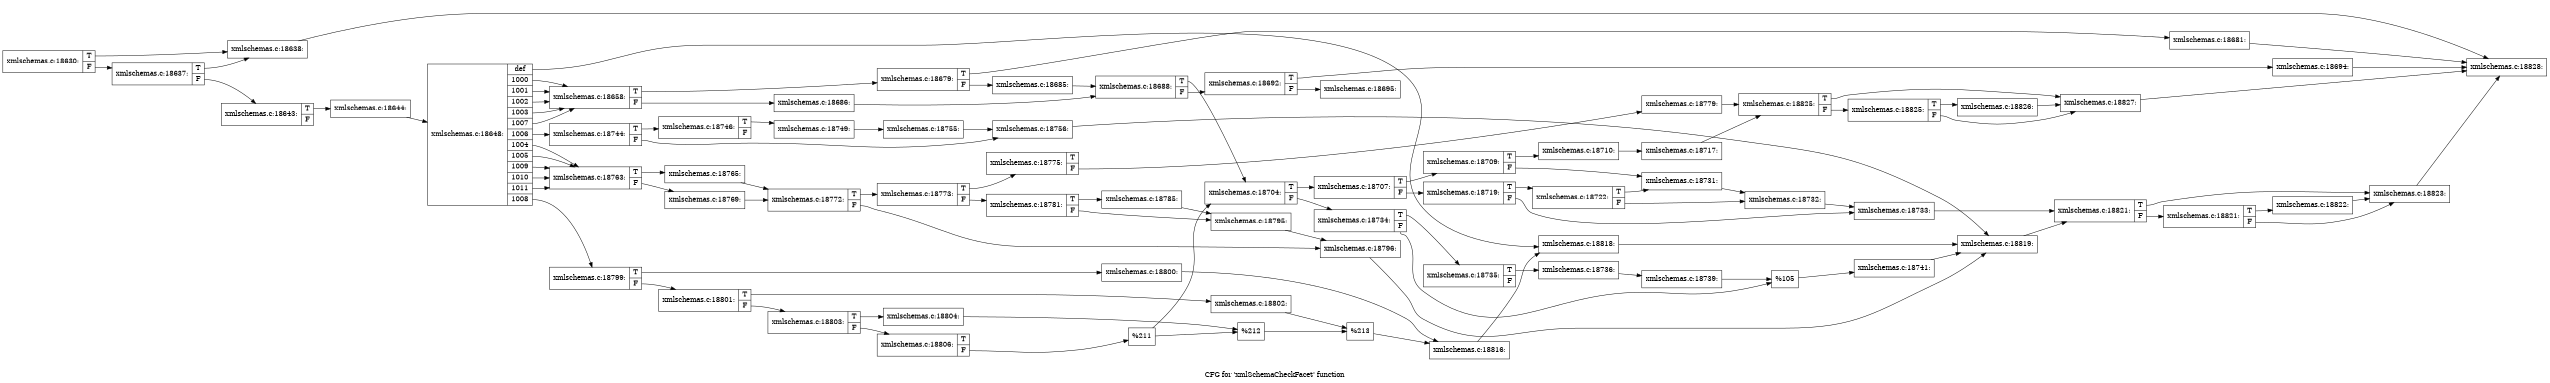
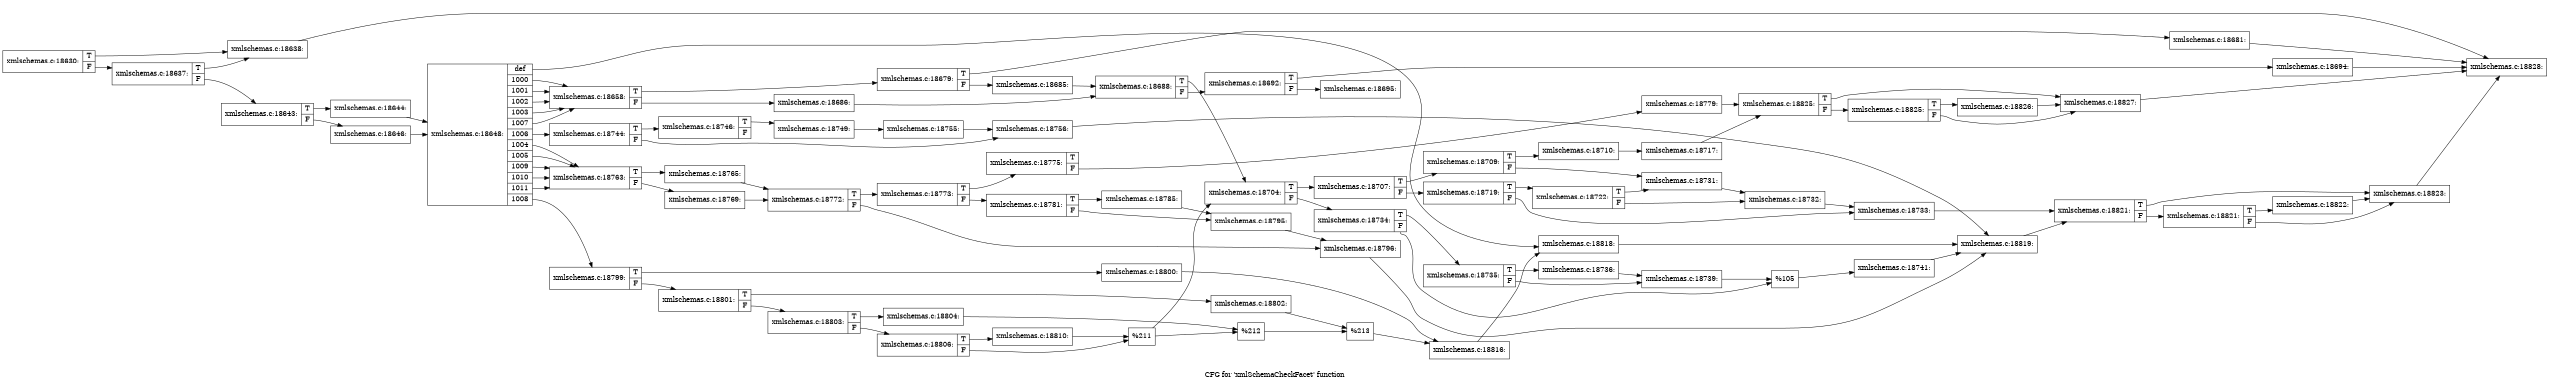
  digraph {
    label="CFG for 'xmlSchemaCheckFacet' function"
    rankdir=LR
    node [shape=record]
    n1 [label="{xmlschemas.c:18630:|{<s0>T|<s1>F}}"]
    n2 [label="{xmlschemas.c:18638:}"]
    n3 [label="{xmlschemas.c:18637:|{<s0>T|<s1>F}}"]
    n4 [label="{xmlschemas.c:18828:}"]
    n5 [label="{xmlschemas.c:18643:|{<s0>T|<s1>F}}"]
    n6 [label="{xmlschemas.c:18644:}"]
+   n7 [label="{xmlschemas.c:18646:}"]
    n8 [label="{xmlschemas.c:18648:|{<s0>def|<s1>1000|<s2>1001|<s3>1002|<s4>1003|<s5>1007|<s6>1006|<s7>1004|<s8>1005|<s9>1009|<s10>1010|<s11>1011|<s12>1008}}"]
    n9 [label="{xmlschemas.c:18818:}"]
    n10 [label="{xmlschemas.c:18658:|{<s0>T|<s1>F}}"]
    n11 [label="{xmlschemas.c:18744:|{<s0>T|<s1>F}}"]
    n12 [label="{xmlschemas.c:18763:|{<s0>T|<s1>F}}"]
    n13 [label="{xmlschemas.c:18799:|{<s0>T|<s1>F}}"]
    n14 [label="{xmlschemas.c:18819:}"]
    n15 [label="{xmlschemas.c:18679:|{<s0>T|<s1>F}}"]
    n16 [label="{xmlschemas.c:18686:}"]
    n17 [label="{xmlschemas.c:18746:|{<s0>T|<s1>F}}"]
    n18 [label="{xmlschemas.c:18756:}"]
    n19 [label="{xmlschemas.c:18765:}"]
    n20 [label="{xmlschemas.c:18769:}"]
    n21 [label="{xmlschemas.c:18800:}"]
    n22 [label="{xmlschemas.c:18801:|{<s0>T|<s1>F}}"]
    n23 [label="{xmlschemas.c:18821:|{<s0>T|<s1>F}}"]
    n24 [label="{xmlschemas.c:18681:}"]
    n25 [label="{xmlschemas.c:18685:}"]
    n26 [label="{xmlschemas.c:18688:|{<s0>T|<s1>F}}"]
    n27 [label="{xmlschemas.c:18749:}"]
    n28 [label="{xmlschemas.c:18772:|{<s0>T|<s1>F}}"]
    n29 [label="{xmlschemas.c:18816:}"]
    n30 [label="{xmlschemas.c:18802:}"]
    n31 [label="{xmlschemas.c:18803:|{<s0>T|<s1>F}}"]
    n32 [label="{xmlschemas.c:18704:|{<s0>T|<s1>F}}"]
    n33 [label="{xmlschemas.c:18692:|{<s0>T|<s1>F}}"]
    n34 [label="{xmlschemas.c:18707:|{<s0>T|<s1>F}}"]
    n35 [label="{xmlschemas.c:18734:|{<s0>T|<s1>F}}"]
    n36 [label="{xmlschemas.c:18694:}"]
    n37 [label="{xmlschemas.c:18695:}"]
    n38 [label="{xmlschemas.c:18709:|{<s0>T|<s1>F}}"]
    n39 [label="{xmlschemas.c:18719:|{<s0>T|<s1>F}}"]
    n40 [label="{xmlschemas.c:18735:|{<s0>T|<s1>F}}"]
    n41 [label="{%105}"]
    n42 [label="{xmlschemas.c:18710:}"]
    n43 [label="{xmlschemas.c:18731:}"]
    n44 [label="{xmlschemas.c:18722:|{<s0>T|<s1>F}}"]
    n45 [label="{xmlschemas.c:18733:}"]
    n46 [label="{xmlschemas.c:18736:}"]
    n47 [label="{xmlschemas.c:18739:}"]
    n48 [label="{xmlschemas.c:18741:}"]
    n49 [label="{xmlschemas.c:18717:}"]
    n50 [label="{xmlschemas.c:18825:|{<s0>T|<s1>F}}"]
    n51 [label="{xmlschemas.c:18732:}"]
    n52 [label="{xmlschemas.c:18827:}"]
    n53 [label="{xmlschemas.c:18825:|{<s0>T|<s1>F}}"]
    n54 [label="{xmlschemas.c:18826:}"]
    n55 [label="{xmlschemas.c:18823:}"]
    n56 [label="{xmlschemas.c:18821:|{<s0>T|<s1>F}}"]
    n57 [label="{xmlschemas.c:18822:}"]
    n58 [label="{xmlschemas.c:18755:}"]
    n59 [label="{xmlschemas.c:18773:|{<s0>T|<s1>F}}"]
    n60 [label="{xmlschemas.c:18796:}"]
    n61 [label="{xmlschemas.c:18775:|{<s0>T|<s1>F}}"]
    n62 [label="{xmlschemas.c:18781:|{<s0>T|<s1>F}}"]
    n63 [label="{xmlschemas.c:18779:}"]
    n64 [label="{xmlschemas.c:18785:}"]
    n65 [label="{xmlschemas.c:18795:}"]
    n66 [label="{%213}"]
    n67 [label="{xmlschemas.c:18804:}"]
    n68 [label="{xmlschemas.c:18806:|{<s0>T|<s1>F}}"]
    n69 [label="{%212}"]
+   n70 [label="{xmlschemas.c:18810:}"]
    n71 [label="{%211}"]
    n1 -> n2 [tailport=s0]
    n1 -> n3 [tailport=s1]
    n2 -> n4
    n3 -> n2 [tailport=s0]
    n3 -> n5 [tailport=s1]
    n5 -> n6 [tailport=s0]
+   n5 -> n7 [tailport=s1]
    n6 -> n8
+   n7 -> n8
    n8 -> n9 [tailport=s0]
    n8 -> n10 [tailport=s1]
    n8 -> n10 [tailport=s2]
    n8 -> n10 [tailport=s3]
    n8 -> n10 [tailport=s4]
    n8 -> n10 [tailport=s5]
    n8 -> n11 [tailport=s6]
    n8 -> n12 [tailport=s7]
    n8 -> n12 [tailport=s8]
    n8 -> n12 [tailport=s9]
    n8 -> n12 [tailport=s10]
    n8 -> n12 [tailport=s11]
    n8 -> n13 [tailport=s12]
    n9 -> n14
    n10 -> n15 [tailport=s0]
    n10 -> n16 [tailport=s1]
    n11 -> n17 [tailport=s0]
    n11 -> n18 [tailport=s1]
    n12 -> n19 [tailport=s0]
    n12 -> n20 [tailport=s1]
    n13 -> n21 [tailport=s0]
    n13 -> n22 [tailport=s1]
    n14 -> n23
    n15 -> n24 [tailport=s0]
    n15 -> n25 [tailport=s1]
    n16 -> n26
    n17 -> n27 [tailport=s0]
    n18 -> n14
    n19 -> n28
    n20 -> n28
    n21 -> n29
    n22 -> n30 [tailport=s0]
    n22 -> n31 [tailport=s1]
    n23 -> n55 [tailport=s0]
    n23 -> n56 [tailport=s1]
    n24 -> n4
    n25 -> n26
    n26 -> n32 [tailport=s0]
    n26 -> n33 [tailport=s1]
    n27 -> n58
    n28 -> n59 [tailport=s0]
    n28 -> n60 [tailport=s1]
    n29 -> n9
    n30 -> n66
    n31 -> n67 [tailport=s0]
    n31 -> n68 [tailport=s1]
    n32 -> n34 [tailport=s0]
    n32 -> n35 [tailport=s1]
    n33 -> n36 [tailport=s0]
    n33 -> n37 [tailport=s1]
    n34 -> n38 [tailport=s0]
    n34 -> n39 [tailport=s1]
    n35 -> n40 [tailport=s0]
    n35 -> n41 [tailport=s1]
    n36 -> n4
    n38 -> n42 [tailport=s0]
    n38 -> n43 [tailport=s1]
    n39 -> n44 [tailport=s0]
    n39 -> n45 [tailport=s1]
    n40 -> n46 [tailport=s0]
+   n40 -> n47 [tailport=s1]
    n41 -> n48
    n42 -> n49
    n43 -> n51
    n44 -> n43 [tailport=s0]
    n44 -> n51 [tailport=s1]
    n45 -> n23
    n46 -> n47
    n47 -> n41
    n48 -> n14
    n49 -> n50
    n50 -> n52 [tailport=s0]
    n50 -> n53 [tailport=s1]
    n51 -> n45
    n52 -> n4
    n53 -> n52 [tailport=s1]
    n53 -> n54 [tailport=s0]
    n54 -> n52
    n55 -> n4
    n56 -> n55 [tailport=s1]
    n56 -> n57 [tailport=s0]
    n57 -> n55
    n58 -> n18
    n59 -> n61 [tailport=s0]
    n59 -> n62 [tailport=s1]
    n60 -> n14
    n61 -> n63 [tailport=s1]
    n62 -> n64 [tailport=s0]
    n62 -> n65 [tailport=s1]
    n63 -> n50
    n64 -> n65
    n65 -> n60
    n66 -> n29
    n67 -> n69
+   n68 -> n70 [tailport=s0]
    n68 -> n71 [tailport=s1]
    n69 -> n66
+   n70 -> n71
    n71 -> n32
    n71 -> n69
  }
